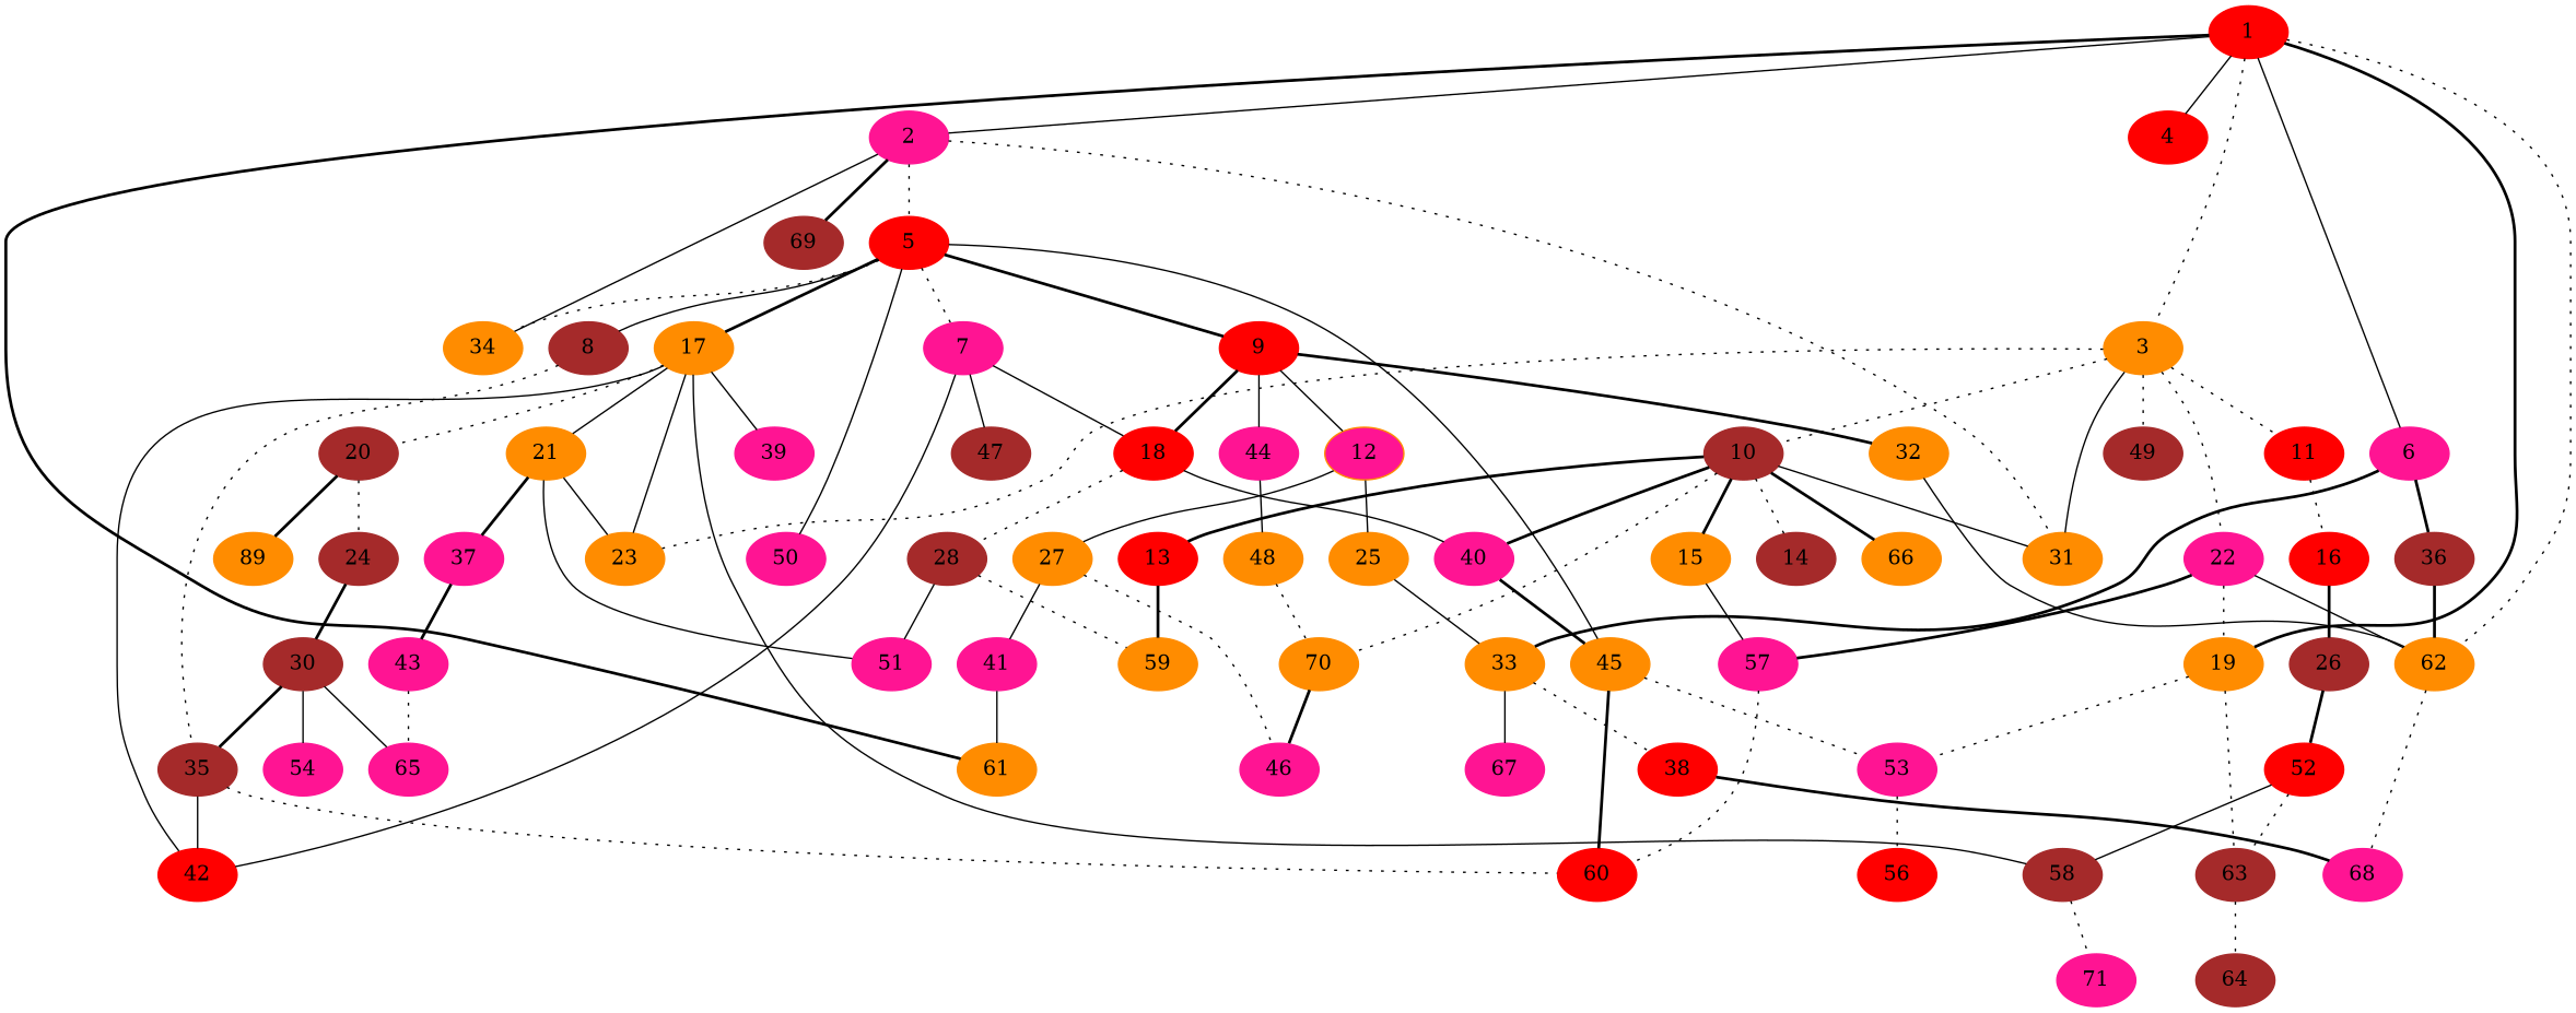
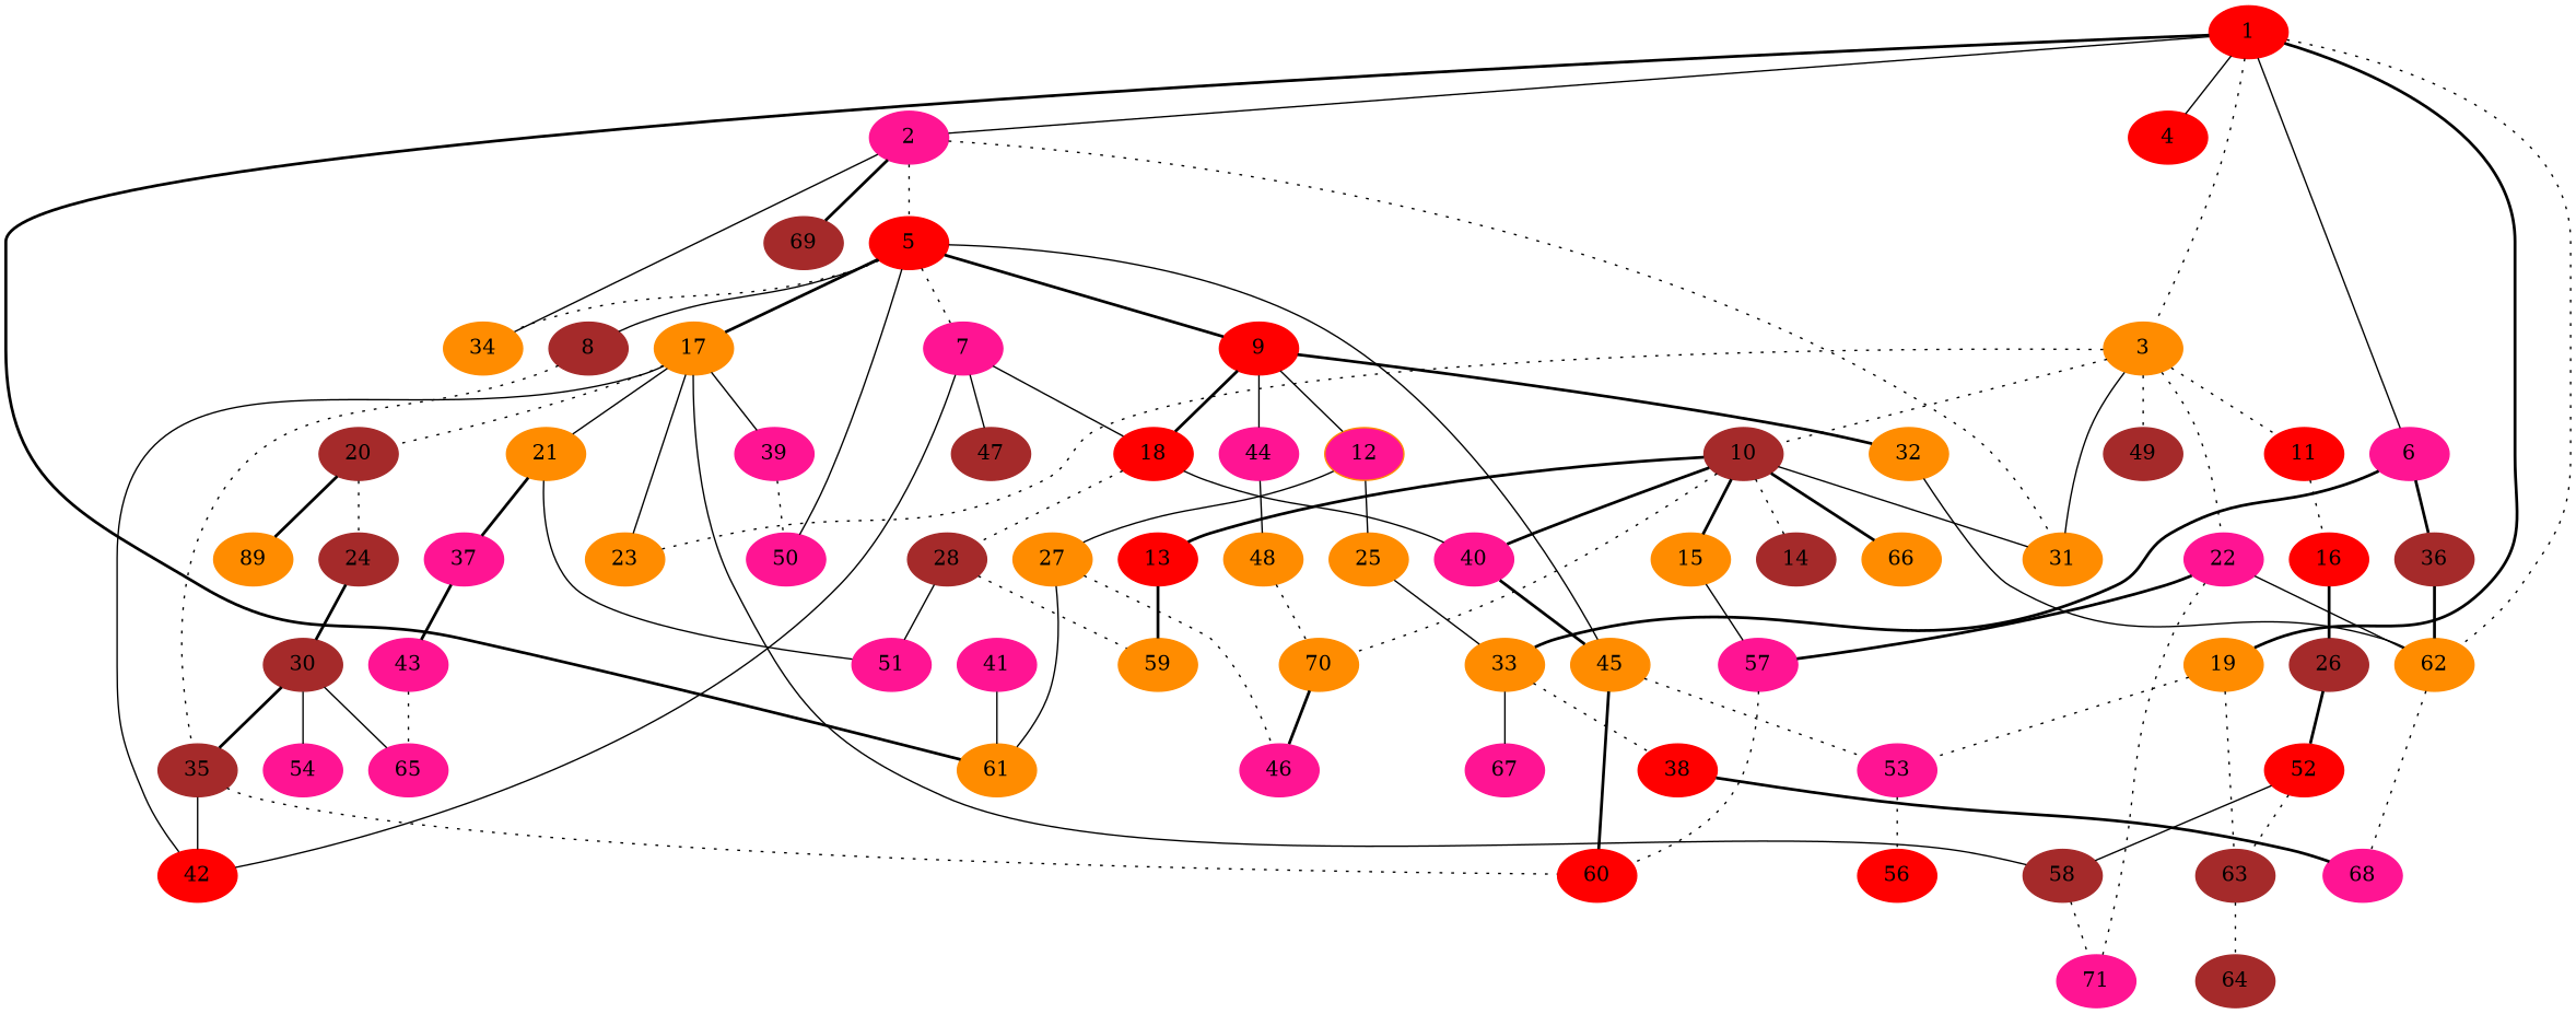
  graph {
    node [color=darkorange style=filled]
    edge [style=solid]
    1 [color=red]
    2 [color=deeppink]
    3
    4 [color=red]
    6 [color=deeppink]
    19
    61
    62
    5 [color=red]
    31
    34
    69 [color=brown]
    10 [color=brown]
    11 [color=red]
    22 [color=deeppink]
    23
    49 [color=brown]
    33
    36 [color=brown]
    53 [color=deeppink]
    63 [color=brown]
    68 [color=deeppink]
    7 [color=deeppink]
    8 [color=brown]
    9 [color=red]
    17
    45
    50 [color=deeppink]
    13 [color=red]
    14 [color=brown]
    15
    40 [color=deeppink]
    66
    70
    16 [color=red]
    57 [color=deeppink]
    71 [color=deeppink]
    18 [color=red]
    42 [color=red]
    47 [color=brown]
    35 [color=brown]
    12 [fillcolor=deeppink]
    32
    44 [color=deeppink]
    20 [color=brown]
    21
    39 [color=deeppink]
    58 [color=brown]
    60 [color=red]
    38 [color=red]
    67 [color=deeppink]
    28 [color=brown]
    25
    27
    48
    59
    46 [color=deeppink]
    26 [color=brown]
    41 [color=deeppink]
    52 [color=red]
    24 [color=brown]
    n62 [label=89]
    37 [color=deeppink]
    51 [color=deeppink]
    56 [color=red]
    64 [color=brown]
    30 [color=brown]
    43 [color=deeppink]
    54 [color=deeppink]
    65 [color=deeppink]
    1 -- 2
    1 -- 3 [style=dotted]
    1 -- 4
    1 -- 6
    1 -- 19 [style=bold]
    1 -- 61 [style=bold]
    1 -- 62 [style=dotted]
    2 -- 5 [style=dotted]
    2 -- 31 [style=dotted]
    2 -- 34
    2 -- 69 [style=bold]
    3 -- 31
    3 -- 10 [style=dotted]
    3 -- 11 [style=dotted]
    3 -- 22 [style=dotted]
    3 -- 23 [style=dotted]
    3 -- 49 [style=dotted]
    6 -- 33 [style=bold]
    6 -- 36 [style=bold]
    19 -- 53 [style=dotted]
    19 -- 63 [style=dotted]
    62 -- 68 [style=dotted]
    5 -- 34 [style=dotted]
    5 -- 7 [style=dotted]
    5 -- 8
    5 -- 9 [style=bold]
    5 -- 17 [style=bold]
    5 -- 45
    5 -- 50
    10 -- 31
    10 -- 13 [style=bold]
    10 -- 14 [style=dotted]
    10 -- 15 [style=bold]
    10 -- 40 [style=bold]
    10 -- 66 [style=bold]
    10 -- 70 [style=dotted]
    11 -- 16 [style=dotted]
    22 -- 62
    22 -- 57 [style=bold]
-   22 -- 19 [style=dotted]
+   22 -- 71 [style=dotted]
    33 -- 38 [style=dotted]
    33 -- 67
    36 -- 62 [style=bold]
    53 -- 56 [style=dotted]
    63 -- 64 [style=dotted]
    7 -- 18
    7 -- 42
    7 -- 47
    8 -- 35 [style=dotted]
    9 -- 18 [style=bold]
    9 -- 12
    9 -- 32 [style=bold]
    9 -- 44
    17 -- 23
    17 -- 42
    17 -- 20 [style=dotted]
    17 -- 21
    17 -- 39
    17 -- 58
    45 -- 53 [style=dotted]
    45 -- 60 [style=bold]
    13 -- 59 [style=bold]
    15 -- 57
    40 -- 45 [style=bold]
    70 -- 46 [style=bold]
    16 -- 26 [style=bold]
    57 -- 60 [style=dotted]
    18 -- 40
    18 -- 28 [style=dotted]
    35 -- 42
    35 -- 60 [style=dotted]
    12 -- 25
    12 -- 27
    32 -- 62
    44 -- 48
    20 -- 24 [style=dotted]
    20 -- n62 [style=bold]
-   21 -- 23
    21 -- 37 [style=bold]
    21 -- 51
+   39 -- 50 [style=dotted]
    58 -- 71 [style=dotted]
    38 -- 68 [style=bold]
    28 -- 59 [style=dotted]
    28 -- 51
    25 -- 33
    27 -- 46 [style=dotted]
-   27 -- 41
+   27 -- 61
    48 -- 70 [style=dotted]
    26 -- 52 [style=bold]
    41 -- 61
    52 -- 63 [style=dotted]
    52 -- 58
    24 -- 30 [style=bold]
    37 -- 43 [style=bold]
    30 -- 35 [style=bold]
    30 -- 54
    30 -- 65
    43 -- 65 [style=dotted]
  }
